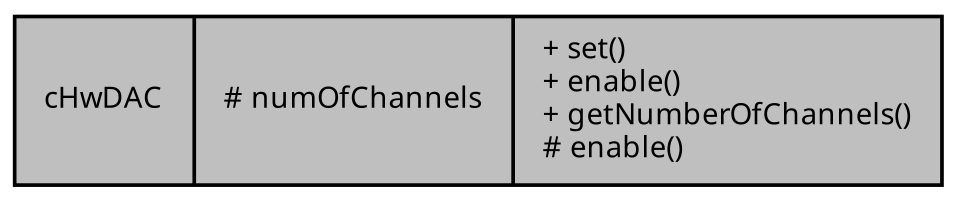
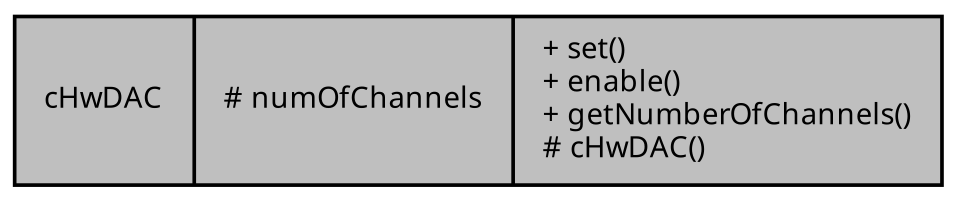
  digraph {
    rankdir=LR
-   n1 [color=black fillcolor=grey75 fontcolor=black fontname=Sans fontsize=8 height=0.2 label="{cHwDAC\n|# numOfChannels\l|+ set()\l+ enable()\l+ getNumberOfChannels()\l# enable()\l}" shape=record style=filled width=0.4]
+   n1 [color=black fillcolor=grey75 fontcolor=black fontname=Sans fontsize=8 height=0.2 label="{cHwDAC\n|# numOfChannels\l|+ set()\l+ enable()\l+ getNumberOfChannels()\l# cHwDAC()\l}" shape=record style=filled width=0.4]
  }
